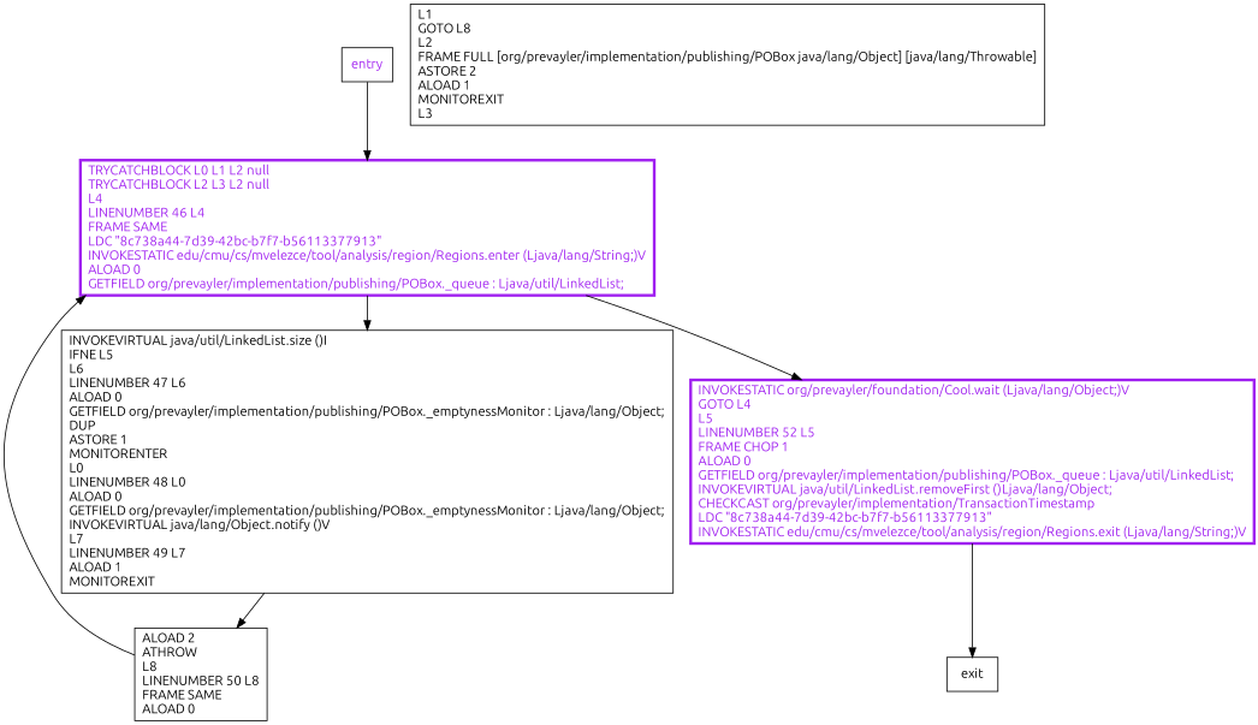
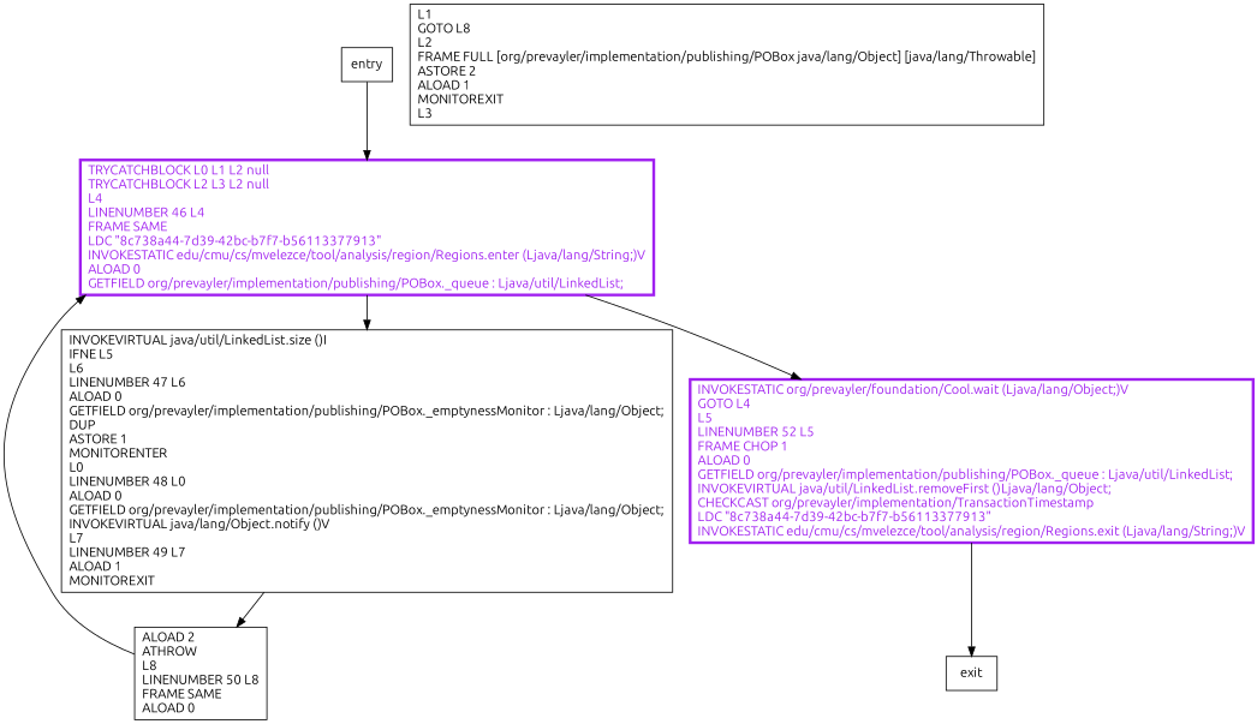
  digraph {
    fontname=Ubuntu
    node [shape=record fontname=Ubuntu]
    edge [fontname=Ubuntu]
    n1 [color=purple fontcolor=purple label="INVOKESTATIC org/prevayler/foundation/Cool.wait (Ljava/lang/Object;)V\lGOTO L4\lL5\lLINENUMBER 52 L5\lFRAME CHOP 1\lALOAD 0\lGETFIELD org/prevayler/implementation/publishing/POBox._queue : Ljava/util/LinkedList;\lINVOKEVIRTUAL java/util/LinkedList.removeFirst ()Ljava/lang/Object;\lCHECKCAST org/prevayler/implementation/TransactionTimestamp\lLDC \"8c738a44-7d39-42bc-b7f7-b56113377913\"\lINVOKESTATIC edu/cmu/cs/mvelezce/tool/analysis/region/Regions.exit (Ljava/lang/String;)V\l" penwidth=3]
    exit
    n3 [label="ALOAD 2\lATHROW\lL8\lLINENUMBER 50 L8\lFRAME SAME\lALOAD 0\l"]
    n4 [color=purple fontcolor=purple label="TRYCATCHBLOCK L0 L1 L2 null\lTRYCATCHBLOCK L2 L3 L2 null\lL4\lLINENUMBER 46 L4\lFRAME SAME\lLDC \"8c738a44-7d39-42bc-b7f7-b56113377913\"\lINVOKESTATIC edu/cmu/cs/mvelezce/tool/analysis/region/Regions.enter (Ljava/lang/String;)V\lALOAD 0\lGETFIELD org/prevayler/implementation/publishing/POBox._queue : Ljava/util/LinkedList;\l" penwidth=3]
    n5 [label="L1\lGOTO L8\lL2\lFRAME FULL [org/prevayler/implementation/publishing/POBox java/lang/Object] [java/lang/Throwable]\lASTORE 2\lALOAD 1\lMONITOREXIT\lL3\l"]
    n6 [label="INVOKEVIRTUAL java/util/LinkedList.size ()I\lIFNE L5\lL6\lLINENUMBER 47 L6\lALOAD 0\lGETFIELD org/prevayler/implementation/publishing/POBox._emptynessMonitor : Ljava/lang/Object;\lDUP\lASTORE 1\lMONITORENTER\lL0\lLINENUMBER 48 L0\lALOAD 0\lGETFIELD org/prevayler/implementation/publishing/POBox._emptynessMonitor : Ljava/lang/Object;\lINVOKEVIRTUAL java/lang/Object.notify ()V\lL7\lLINENUMBER 49 L7\lALOAD 1\lMONITOREXIT\l"]
-   entry [fontcolor=purple]
+   entry
    n1 -> exit
    n3 -> n4
    n4 -> n1
    n4 -> n6
    n6 -> n3
    entry -> n4
  }
